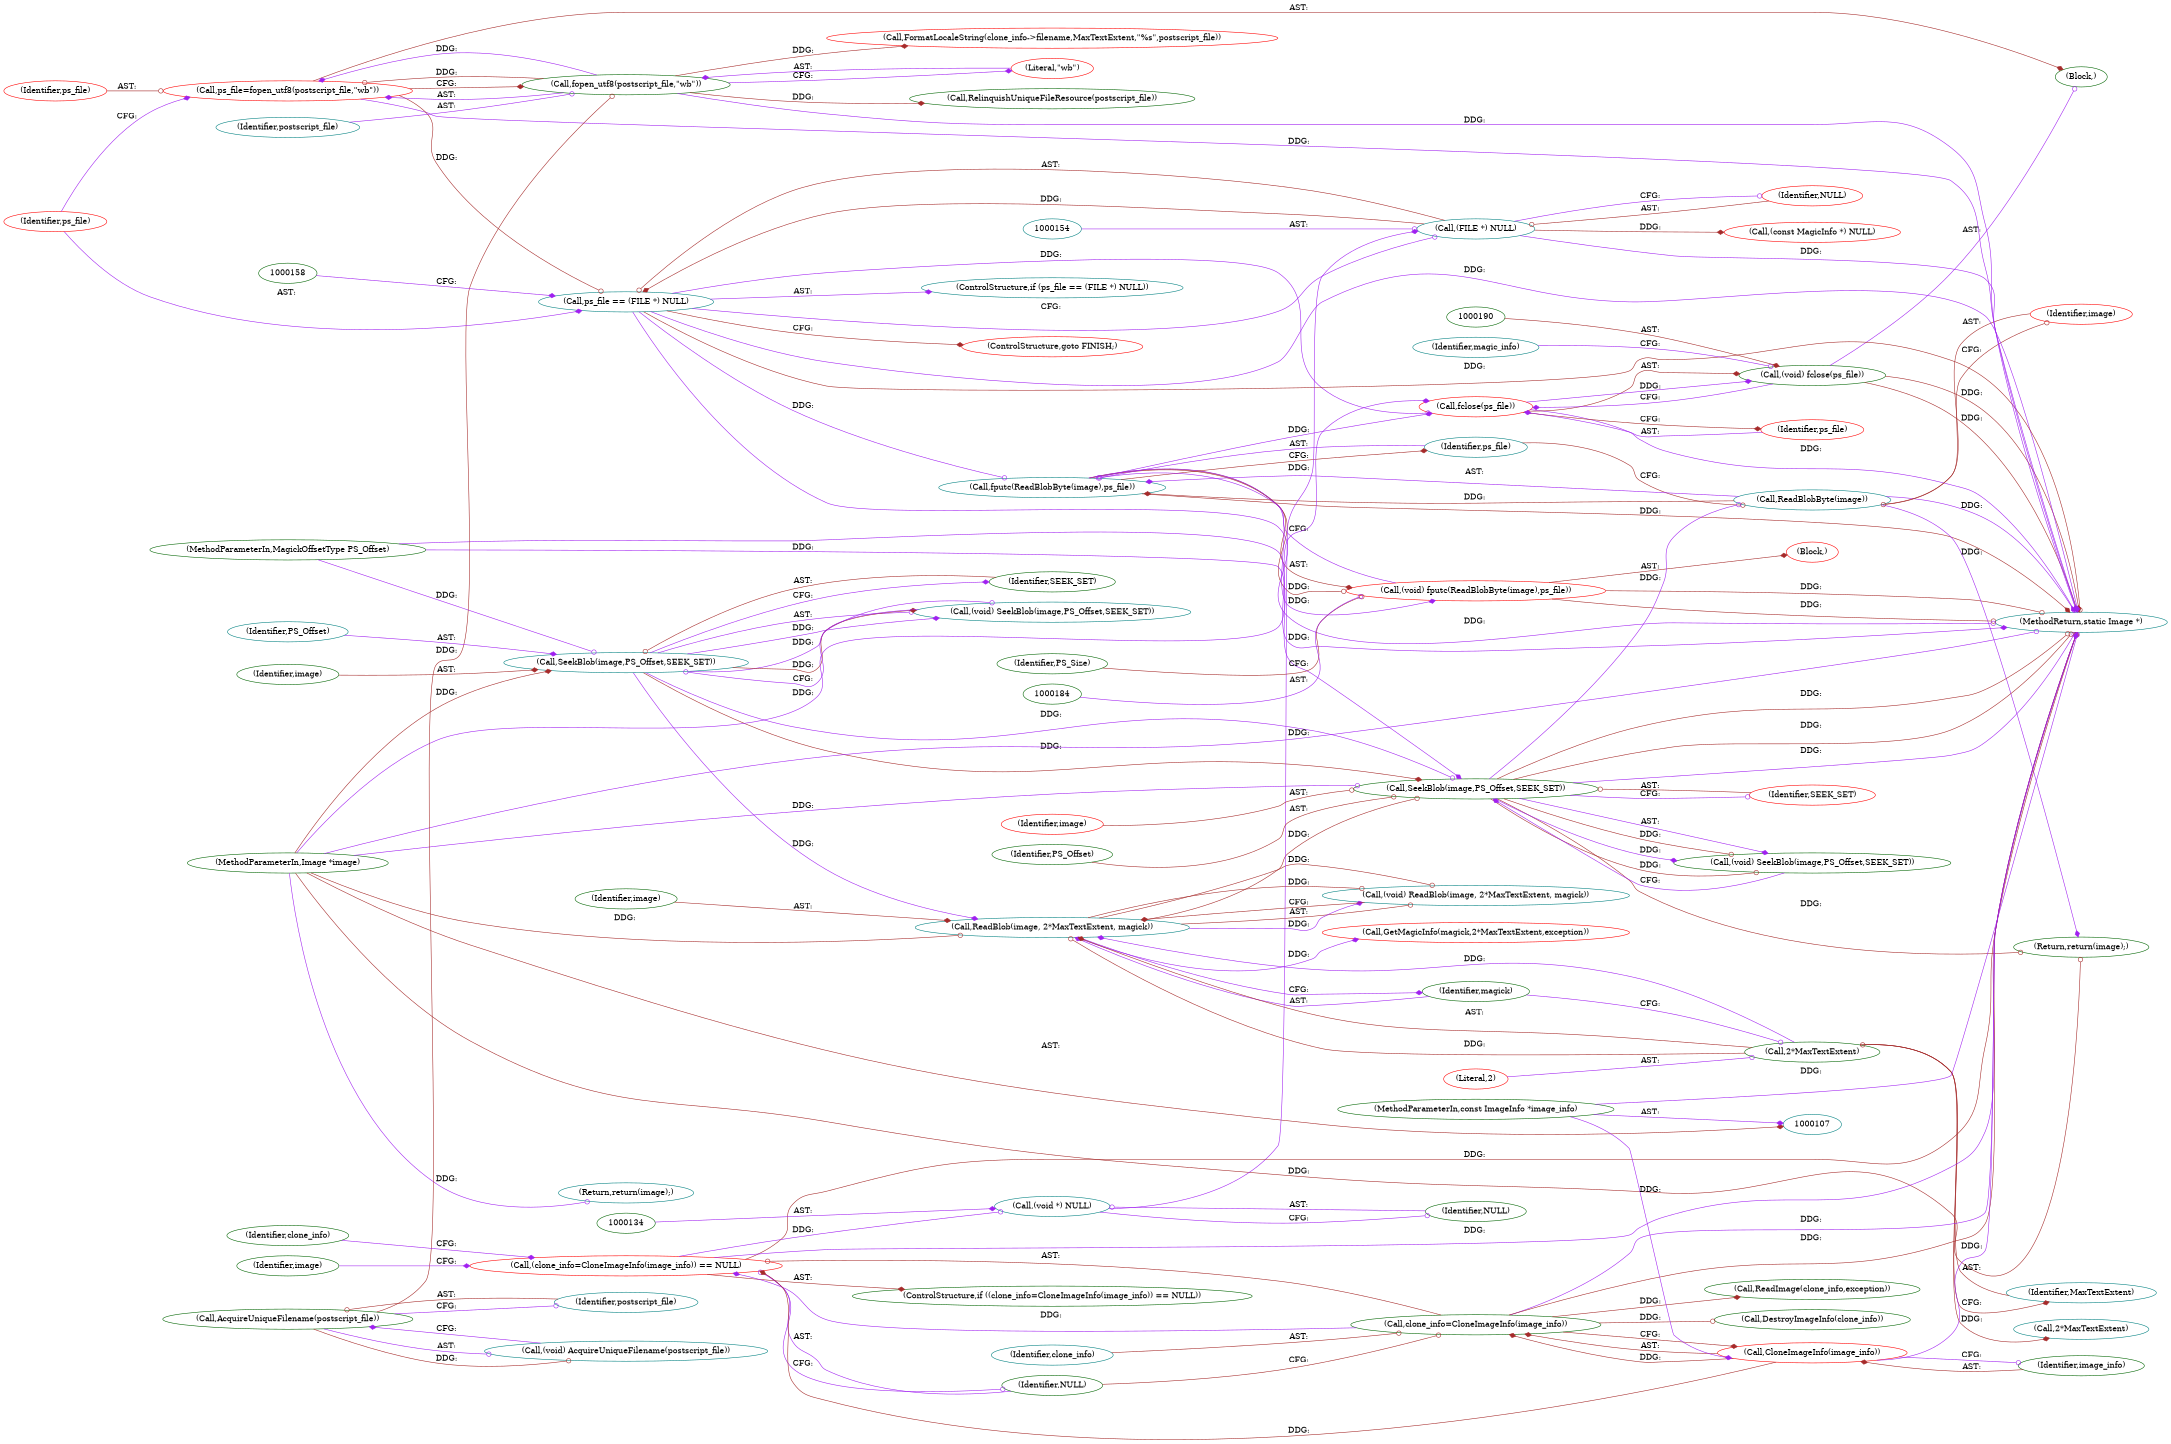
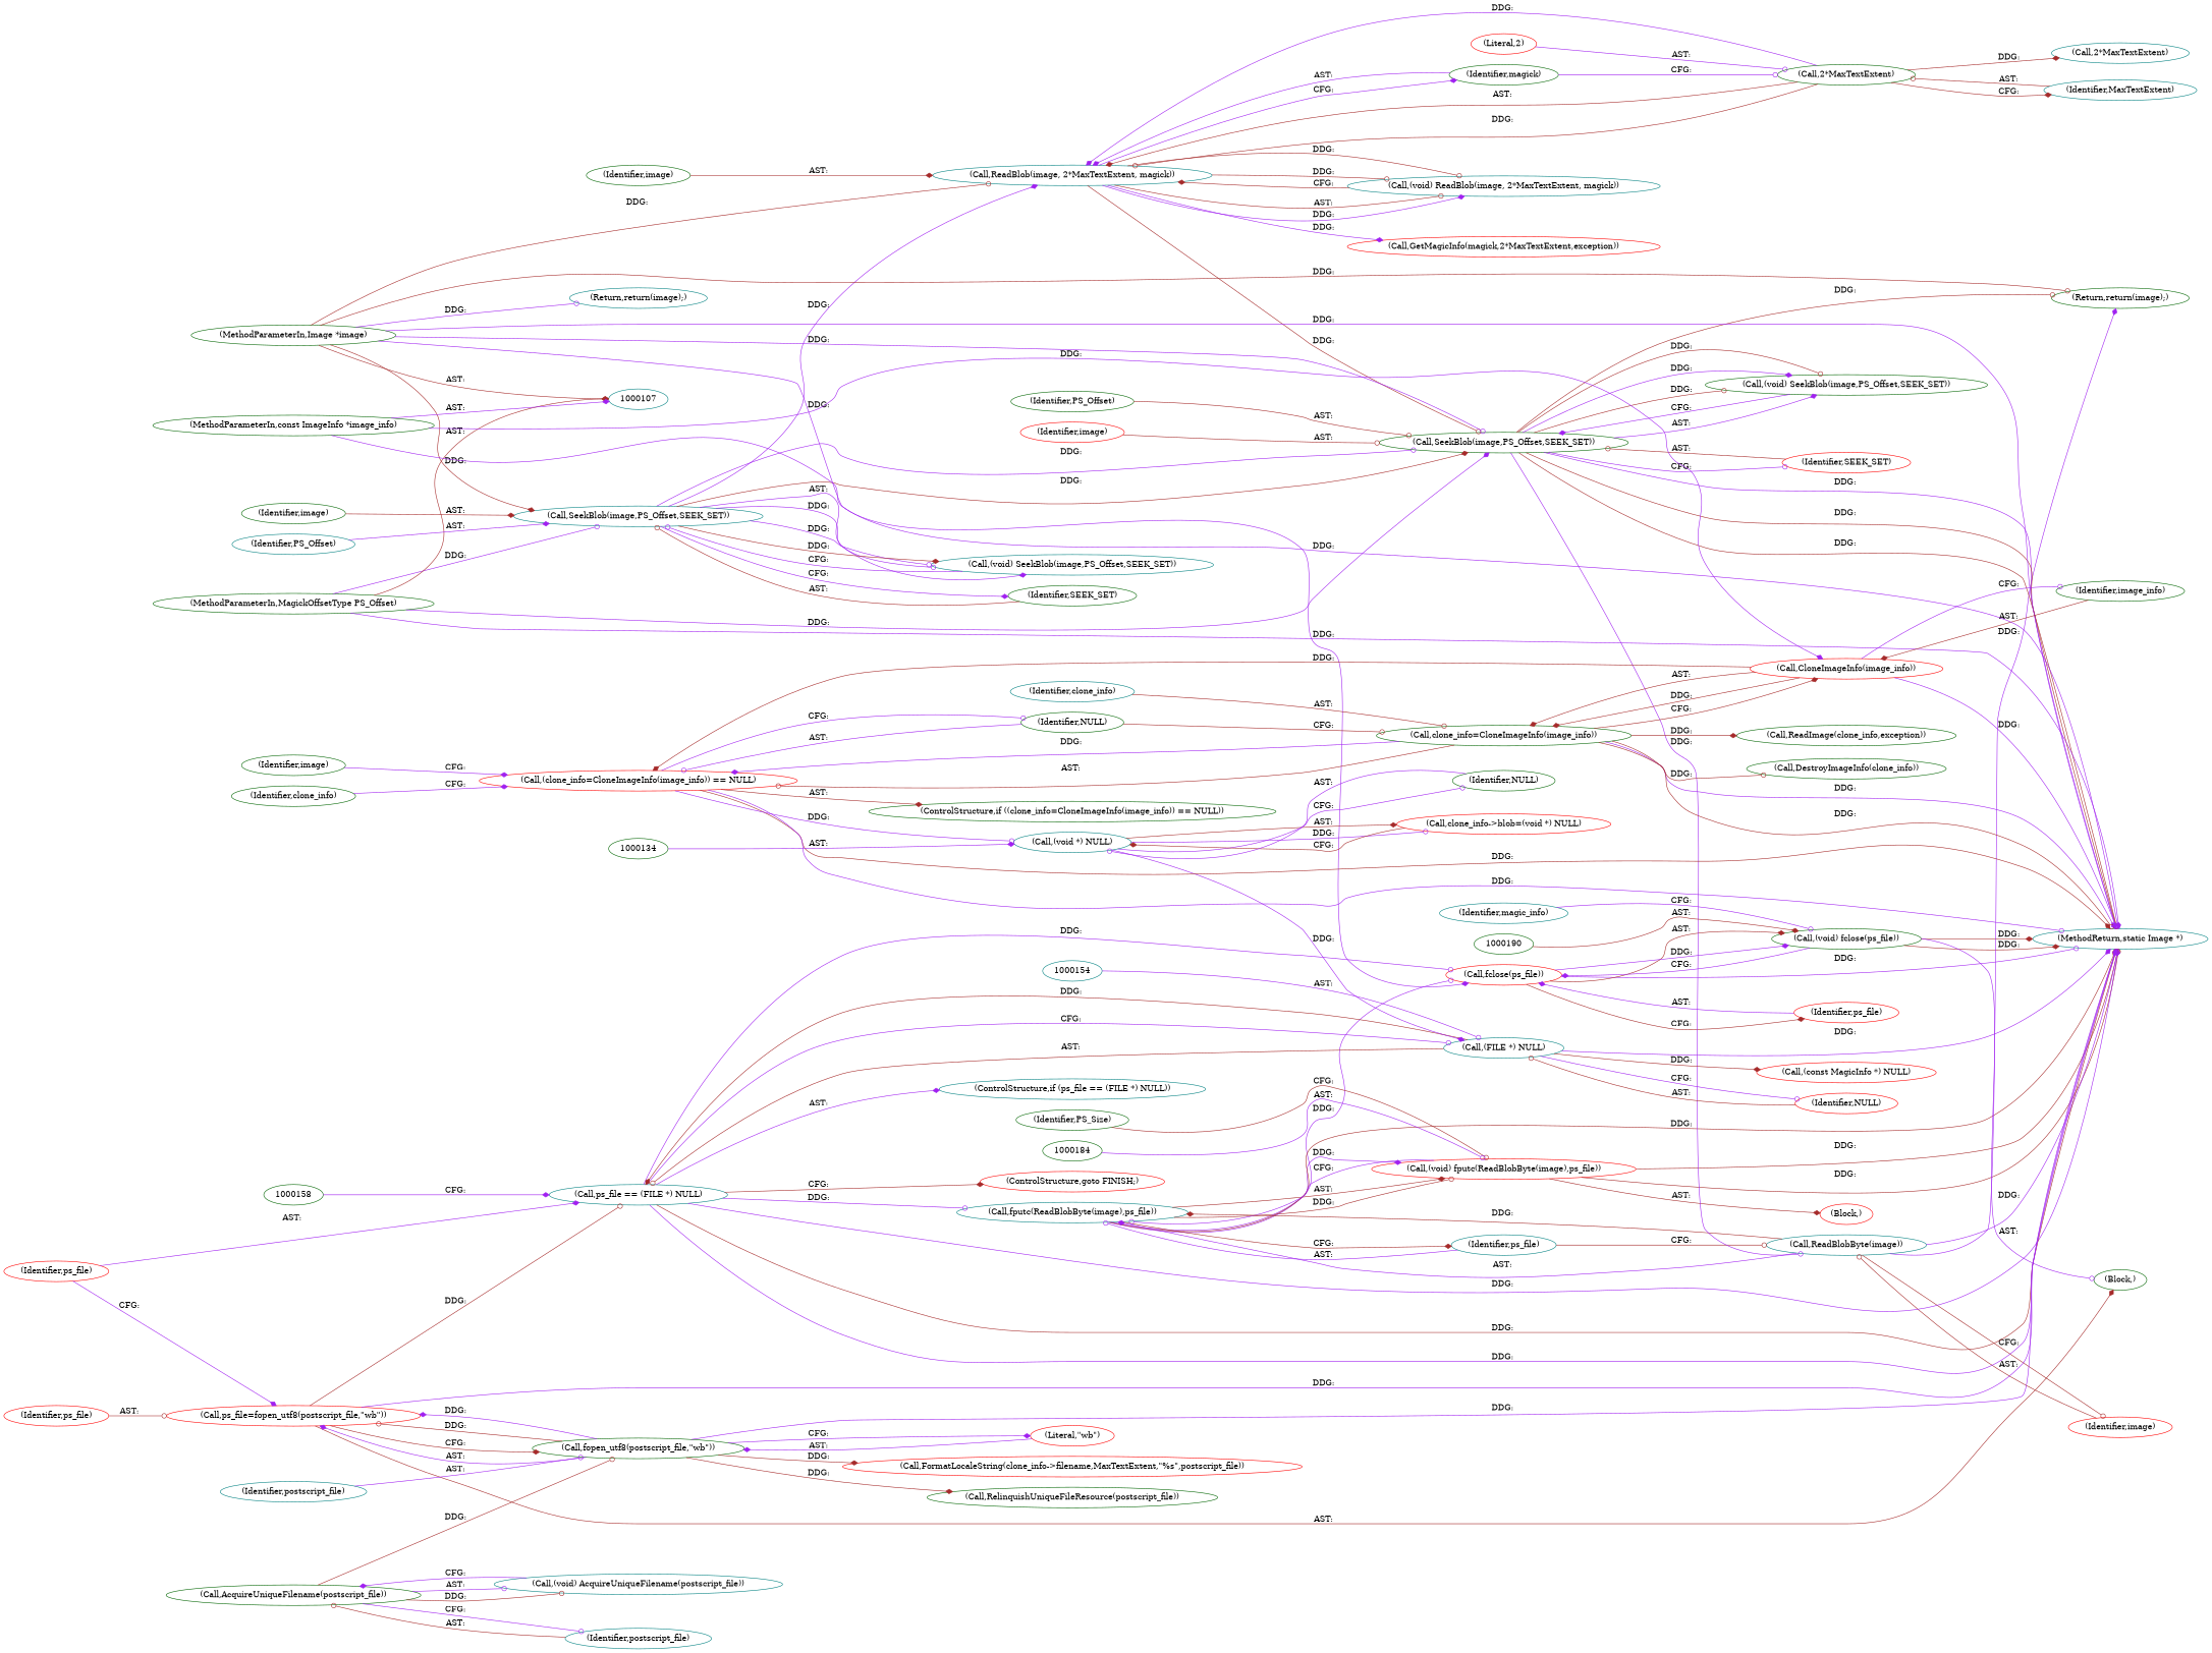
  digraph {
    rankdir=LR
    node [color=darkgreen]
    edge [arrowhead=diamond color=purple]
    n1 [color=teal label="(Call,fputc(ReadBlobByte(image),ps_file))"]
    n2 [color=red label="(Call,(void) fputc(ReadBlobByte(image),ps_file))"]
    n3 [color=red label="(Call,fclose(ps_file))"]
    n4 [color=teal label="(MethodReturn,static Image *)"]
    n5 [color=teal label="(Identifier,ps_file)"]
    n6 [color=red label="(Block,)"]
    n7 [label="(Call,(void) fclose(ps_file))"]
    n8 [color=red label="(Identifier,ps_file)"]
    n9 [color=teal label="(Call,ReadBlobByte(image))"]
    n10 [label="(Return,return(image);)"]
    n11 [color=red label="(Identifier,image)"]
    n12 [label="(Call,SeekBlob(image,PS_Offset,SEEK_SET))"]
    n13 [color=red label="(Identifier,SEEK_SET)"]
    n14 [label="(Call,(void) SeekBlob(image,PS_Offset,SEEK_SET))"]
    n15 [color=teal label="(Call,ReadBlob(image, 2*MaxTextExtent, magick))"]
    n16 [color=teal label="(Call,(void) ReadBlob(image, 2*MaxTextExtent, magick))"]
    n17 [label="(Identifier,magick)"]
    n18 [color=red label="(Call,GetMagicInfo(magick,2*MaxTextExtent,exception))"]
    n19 [label="(Call,2*MaxTextExtent)"]
    n20 [color=teal label="(Call,SeekBlob(image,PS_Offset,SEEK_SET))"]
    n21 [color=teal label="(Call,(void) SeekBlob(image,PS_Offset,SEEK_SET))"]
    n22 [label="(Identifier,SEEK_SET)"]
    n23 [label="(MethodParameterIn,Image *image)"]
    n24 [color=teal label="(Return,return(image);)"]
    1000107 [color=teal]
    n26 [label="(MethodParameterIn,MagickOffsetType PS_Offset)"]
    n27 [color=teal label="(Identifier,MaxTextExtent)"]
    n28 [color=teal label="(Call,2*MaxTextExtent)"]
    n29 [color=teal label="(Call,ps_file == (FILE *) NULL)"]
    n30 [color=teal label="(Call,(FILE *) NULL)"]
    n31 [color=teal label="(ControlStructure,if (ps_file == (FILE *) NULL))"]
    n32 [color=red label="(ControlStructure,goto FINISH;)"]
    n33 [color=red label="(Identifier,NULL)"]
    n34 [color=red label="(Call,(const MagicInfo *) NULL)"]
    n35 [color=red label="(Call,ps_file=fopen_utf8(postscript_file,\"wb\"))"]
    n36 [label="(Call,fopen_utf8(postscript_file,\"wb\"))"]
    n37 [label="(Block,)"]
    n38 [color=red label="(Call,FormatLocaleString(clone_info->filename,MaxTextExtent,\"%s\",postscript_file))"]
    n39 [label="(Call,RelinquishUniqueFileResource(postscript_file))"]
    n40 [color=red label="(Literal,\"wb\")"]
    n41 [label="(Call,AcquireUniqueFilename(postscript_file))"]
    n42 [color=teal label="(Call,(void) AcquireUniqueFilename(postscript_file))"]
    n43 [color=teal label="(Identifier,postscript_file)"]
    n44 [color=teal label="(Call,(void *) NULL)"]
+   n45 [color=red label="(Call,clone_info->blob=(void *) NULL)"]
    n46 [label="(Identifier,NULL)"]
    n47 [color=red label="(Call,(clone_info=CloneImageInfo(image_info)) == NULL)"]
    n48 [label="(Identifier,NULL)"]
    n49 [label="(ControlStructure,if ((clone_info=CloneImageInfo(image_info)) == NULL))"]
    n50 [label="(Call,clone_info=CloneImageInfo(image_info))"]
    n51 [color=red label="(Call,CloneImageInfo(image_info))"]
    n52 [label="(Call,DestroyImageInfo(clone_info))"]
    n53 [label="(Call,ReadImage(clone_info,exception))"]
    n54 [label="(Identifier,image_info)"]
    n55 [label="(MethodParameterIn,const ImageInfo *image_info)"]
    n56 [label="(Identifier,image)"]
    n57 [label="(Identifier,PS_Size)"]
    n58 [color=red label="(Literal,2)"]
    n59 [color=teal label="(Identifier,magic_info)"]
    n60 [color=teal label="(Identifier,clone_info)"]
    n61 [label="(Identifier,clone_info)"]
    n62 [color=red label="(Identifier,ps_file)"]
    n63 [color=red label="(Identifier,image)"]
    n64 [label="(Identifier,image)"]
    n65 [color=teal label="(Identifier,postscript_file)"]
    n66 [color=red label="(Identifier,ps_file)"]
    n67 [label="(Identifier,image)"]
    n68 [label="(Identifier,PS_Offset)"]
    n69 [color=teal label="(Identifier,PS_Offset)"]
    1000158
    1000154 [color=teal]
    1000134
    1000184
    1000190
    n1 -> n2 [color=brown label="AST: "]
    n1 -> n2 [arrowhead=odot color=brown label="DDG: "]
    n1 -> n2 [label="DDG: "]
-   n1 -> n3 [label="DDG: "]
+   n1 -> n3 [arrowhead=odot label="DDG: "]
    n1 -> n4 [color=brown label="DDG: "]
    n1 -> n5 [color=brown label="CFG: "]
    n2 -> n1 [arrowhead=odot label="CFG: "]
    n2 -> n4 [arrowhead=odot color=brown label="DDG: "]
    n2 -> n4 [arrowhead=odot color=brown label="DDG: "]
    n2 -> n6 [color=brown label="AST: "]
    n3 -> n4 [arrowhead=odot label="DDG: "]
    n3 -> n7 [color=brown label="AST: "]
    n3 -> n7 [label="DDG: "]
    n3 -> n8 [color=brown label="CFG: "]
    n5 -> n1 [arrowhead=odot label="AST: "]
    n5 -> n9 [arrowhead=odot color=brown label="CFG: "]
    n7 -> n3 [label="CFG: "]
    n7 -> n4 [color=brown label="DDG: "]
    n7 -> n4 [color=brown label="DDG: "]
    n7 -> n37 [arrowhead=odot label="AST: "]
    n8 -> n3 [label="AST: "]
    n9 -> n1 [label="AST: "]
    n9 -> n1 [color=brown label="DDG: "]
    n9 -> n4 [label="DDG: "]
    n9 -> n10 [label="DDG: "]
    n9 -> n11 [arrowhead=odot color=brown label="CFG: "]
    n11 -> n9 [arrowhead=odot color=brown label="AST: "]
    n12 -> n4 [arrowhead=odot label="DDG: "]
    n12 -> n4 [arrowhead=odot color=brown label="DDG: "]
    n12 -> n4 [arrowhead=odot color=brown label="DDG: "]
    n12 -> n9 [arrowhead=odot label="DDG: "]
    n12 -> n10 [arrowhead=odot color=brown label="DDG: "]
    n12 -> n13 [arrowhead=odot label="CFG: "]
    n12 -> n14 [label="AST: "]
    n12 -> n14 [arrowhead=odot color=brown label="DDG: "]
    n12 -> n14 [label="DDG: "]
    n12 -> n14 [arrowhead=odot color=brown label="DDG: "]
    n13 -> n12 [arrowhead=odot color=brown label="AST: "]
    n14 -> n12 [label="CFG: "]
    n15 -> n12 [arrowhead=odot color=brown label="DDG: "]
    n15 -> n16 [arrowhead=odot color=brown label="AST: "]
    n15 -> n16 [label="DDG: "]
    n15 -> n16 [arrowhead=odot color=brown label="DDG: "]
    n15 -> n16 [arrowhead=odot color=brown label="DDG: "]
    n15 -> n17 [label="CFG: "]
    n15 -> n18 [label="DDG: "]
    n16 -> n15 [color=brown label="CFG: "]
    n17 -> n15 [label="AST: "]
    n17 -> n19 [arrowhead=odot label="CFG: "]
    n19 -> n15 [color=brown label="AST: "]
    n19 -> n15 [arrowhead=odot color=brown label="DDG: "]
    n19 -> n15 [label="DDG: "]
    n19 -> n27 [color=brown label="CFG: "]
    n19 -> n28 [color=brown label="DDG: "]
    n20 -> n12 [arrowhead=odot label="DDG: "]
    n20 -> n12 [color=brown label="DDG: "]
    n20 -> n15 [label="DDG: "]
    n20 -> n21 [arrowhead=odot label="AST: "]
    n20 -> n21 [label="DDG: "]
    n20 -> n21 [arrowhead=odot label="DDG: "]
    n20 -> n21 [color=brown label="DDG: "]
    n20 -> n22 [label="CFG: "]
    n21 -> n20 [arrowhead=odot label="CFG: "]
    n22 -> n20 [arrowhead=odot color=brown label="AST: "]
    n23 -> n3 [label="DDG: "]
    n23 -> n4 [arrowhead=odot label="DDG: "]
    n23 -> n10 [arrowhead=odot color=brown label="DDG: "]
    n23 -> n12 [arrowhead=odot label="DDG: "]
    n23 -> n15 [arrowhead=odot color=brown label="DDG: "]
    n23 -> n20 [color=brown label="DDG: "]
    n23 -> n24 [arrowhead=odot label="DDG: "]
    n23 -> 1000107 [color=brown label="AST: "]
    n26 -> n4 [label="DDG: "]
    n26 -> n12 [label="DDG: "]
    n26 -> n20 [arrowhead=odot label="DDG: "]
+   n26 -> 1000107 [color=brown label="AST: "]
    n27 -> n19 [arrowhead=odot color=brown label="AST: "]
    n29 -> n1 [arrowhead=odot label="DDG: "]
    n29 -> n3 [arrowhead=odot label="DDG: "]
    n29 -> n4 [label="DDG: "]
    n29 -> n4 [arrowhead=odot color=brown label="DDG: "]
    n29 -> n4 [arrowhead=odot label="DDG: "]
    n29 -> n30 [arrowhead=odot label="CFG: "]
    n29 -> n31 [label="AST: "]
    n29 -> n32 [color=brown label="CFG: "]
    n30 -> n4 [label="DDG: "]
    n30 -> n29 [arrowhead=odot color=brown label="AST: "]
    n30 -> n29 [color=brown label="DDG: "]
    n30 -> n33 [arrowhead=odot label="CFG: "]
    n30 -> n34 [color=brown label="DDG: "]
    n33 -> n30 [arrowhead=odot color=brown label="AST: "]
    n35 -> n4 [label="DDG: "]
    n35 -> n29 [arrowhead=odot color=brown label="DDG: "]
    n35 -> n36 [color=brown label="CFG: "]
    n35 -> n37 [color=brown label="AST: "]
    n36 -> n4 [label="DDG: "]
    n36 -> n35 [label="AST: "]
    n36 -> n35 [label="DDG: "]
    n36 -> n35 [arrowhead=odot color=brown label="DDG: "]
    n36 -> n38 [color=brown label="DDG: "]
    n36 -> n39 [color=brown label="DDG: "]
    n36 -> n40 [label="CFG: "]
    n40 -> n36 [label="AST: "]
    n41 -> n36 [arrowhead=odot color=brown label="DDG: "]
    n41 -> n42 [arrowhead=odot label="AST: "]
    n41 -> n42 [arrowhead=odot color=brown label="DDG: "]
    n41 -> n43 [arrowhead=odot label="CFG: "]
    n42 -> n41 [label="CFG: "]
    n43 -> n41 [arrowhead=odot color=brown label="AST: "]
    n44 -> n30 [label="DDG: "]
+   n44 -> n45 [color=brown label="AST: "]
+   n44 -> n45 [arrowhead=odot label="DDG: "]
    n44 -> n46 [arrowhead=odot label="CFG: "]
+   n45 -> n44 [color=brown label="CFG: "]
    n46 -> n44 [arrowhead=odot label="AST: "]
    n47 -> n4 [color=brown label="DDG: "]
    n47 -> n4 [arrowhead=odot label="DDG: "]
    n47 -> n44 [arrowhead=odot label="DDG: "]
    n47 -> n48 [arrowhead=odot label="CFG: "]
    n47 -> n49 [color=brown label="AST: "]
    n48 -> n47 [arrowhead=odot label="AST: "]
    n48 -> n50 [arrowhead=odot color=brown label="CFG: "]
    n50 -> n4 [label="DDG: "]
    n50 -> n4 [arrowhead=odot color=brown label="DDG: "]
    n50 -> n47 [arrowhead=odot color=brown label="AST: "]
    n50 -> n47 [label="DDG: "]
    n50 -> n51 [color=brown label="CFG: "]
    n50 -> n52 [arrowhead=odot color=brown label="DDG: "]
    n50 -> n53 [color=brown label="DDG: "]
    n51 -> n4 [label="DDG: "]
    n51 -> n47 [color=brown label="DDG: "]
    n51 -> n50 [color=brown label="AST: "]
    n51 -> n50 [color=brown label="DDG: "]
    n51 -> n54 [arrowhead=odot label="CFG: "]
    n54 -> n51 [color=brown label="AST: "]
    n55 -> n4 [arrowhead=odot label="DDG: "]
    n55 -> 1000107 [label="AST: "]
    n55 -> n51 [label="DDG: "]
    n56 -> n20 [color=brown label="AST: "]
    n57 -> n2 [arrowhead=odot color=brown label="CFG: "]
    n58 -> n19 [arrowhead=odot label="AST: "]
    n59 -> n7 [arrowhead=odot label="CFG: "]
    n60 -> n50 [arrowhead=odot color=brown label="AST: "]
    n61 -> n47 [label="CFG: "]
    n62 -> n29 [label="AST: "]
    n62 -> n35 [label="CFG: "]
    n63 -> n12 [arrowhead=odot color=brown label="AST: "]
    n64 -> n47 [label="CFG: "]
    n65 -> n36 [arrowhead=odot label="AST: "]
    n66 -> n35 [arrowhead=odot color=brown label="AST: "]
    n67 -> n15 [color=brown label="AST: "]
    n68 -> n12 [arrowhead=odot color=brown label="AST: "]
    n69 -> n20 [label="AST: "]
    1000158 -> n29 [label="CFG: "]
    1000154 -> n30 [arrowhead=odot label="AST: "]
    1000134 -> n44 [label="AST: "]
    1000184 -> n2 [arrowhead=odot label="AST: "]
    1000190 -> n7 [color=brown label="AST: "]
  }
